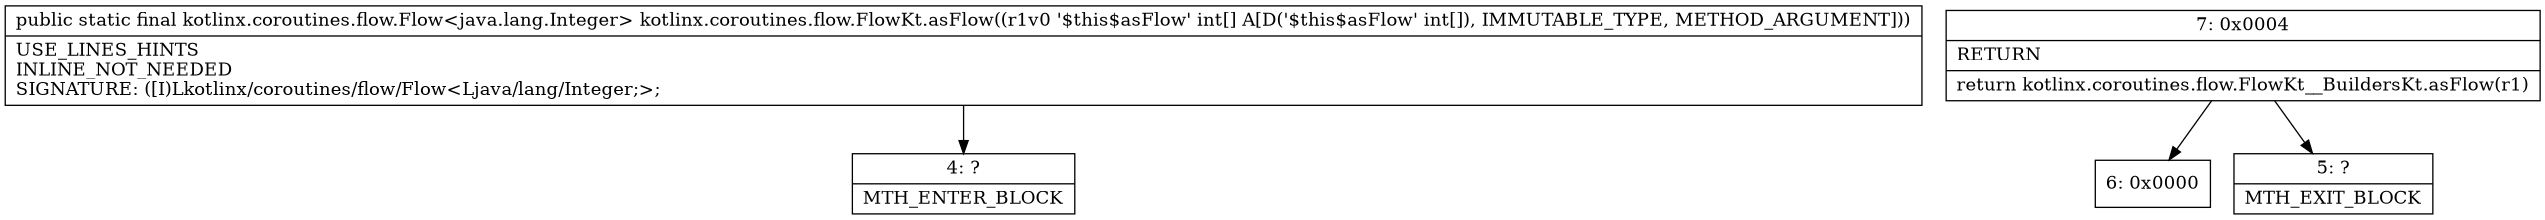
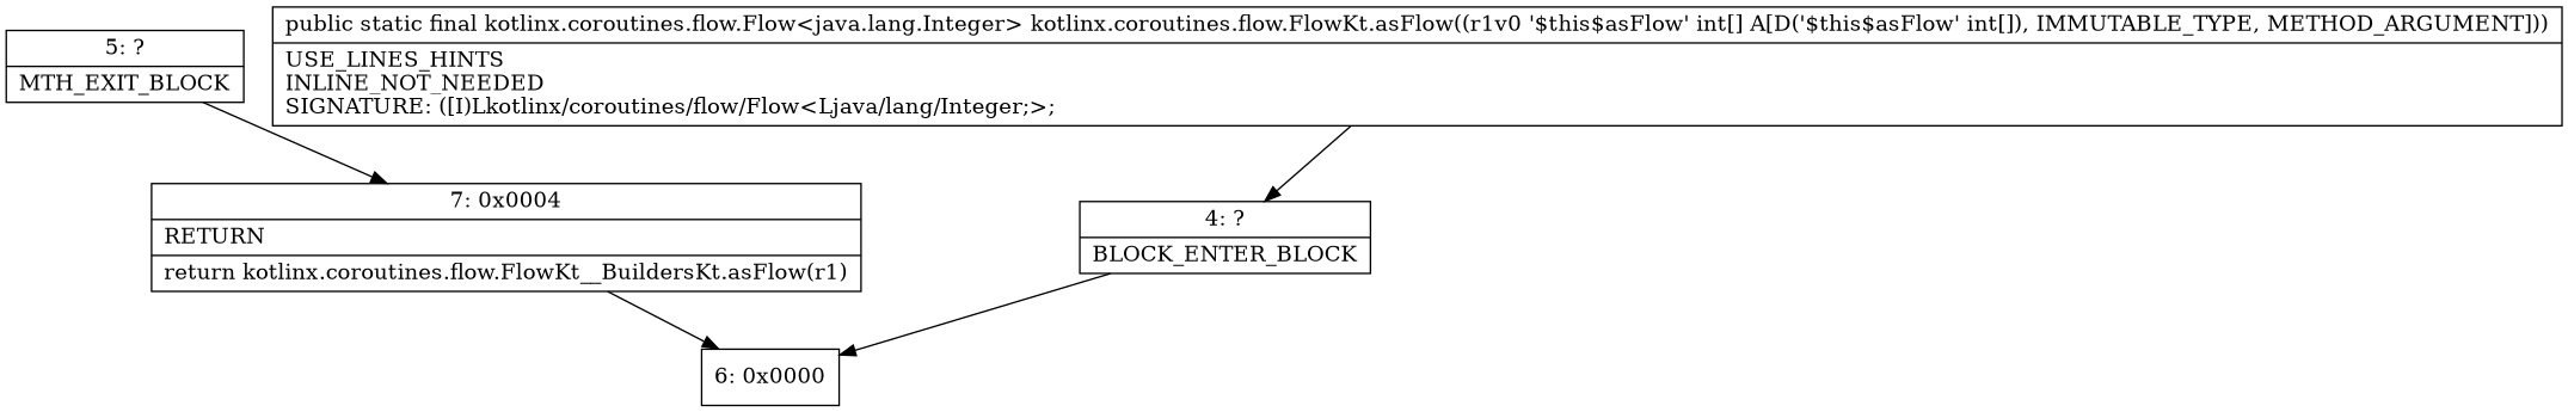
  digraph {
    node [shape=record]
-   n1 [label="{4\:\ ?|MTH_ENTER_BLOCK\l}"]
+   n1 [label="{4\:\ ?|BLOCK_ENTER_BLOCK\l}"]
    n2 [label="{6\:\ 0x0000}"]
    n3 [label="{7\:\ 0x0004|RETURN\l|return kotlinx.coroutines.flow.FlowKt__BuildersKt.asFlow(r1)\l}"]
    n4 [label="{5\:\ ?|MTH_EXIT_BLOCK\l}"]
    n5 [label="{public static final kotlinx.coroutines.flow.Flow\<java.lang.Integer\> kotlinx.coroutines.flow.FlowKt.asFlow((r1v0 '$this$asFlow' int[] A[D('$this$asFlow' int[]), IMMUTABLE_TYPE, METHOD_ARGUMENT]))  | USE_LINES_HINTS\lINLINE_NOT_NEEDED\lSIGNATURE: ([I)Lkotlinx\/coroutines\/flow\/Flow\<Ljava\/lang\/Integer;\>;\l}"]
+   n1 -> n2
    n3 -> n2
-   n3 -> n4
+   n4 -> n3
    n5 -> n1
  }
